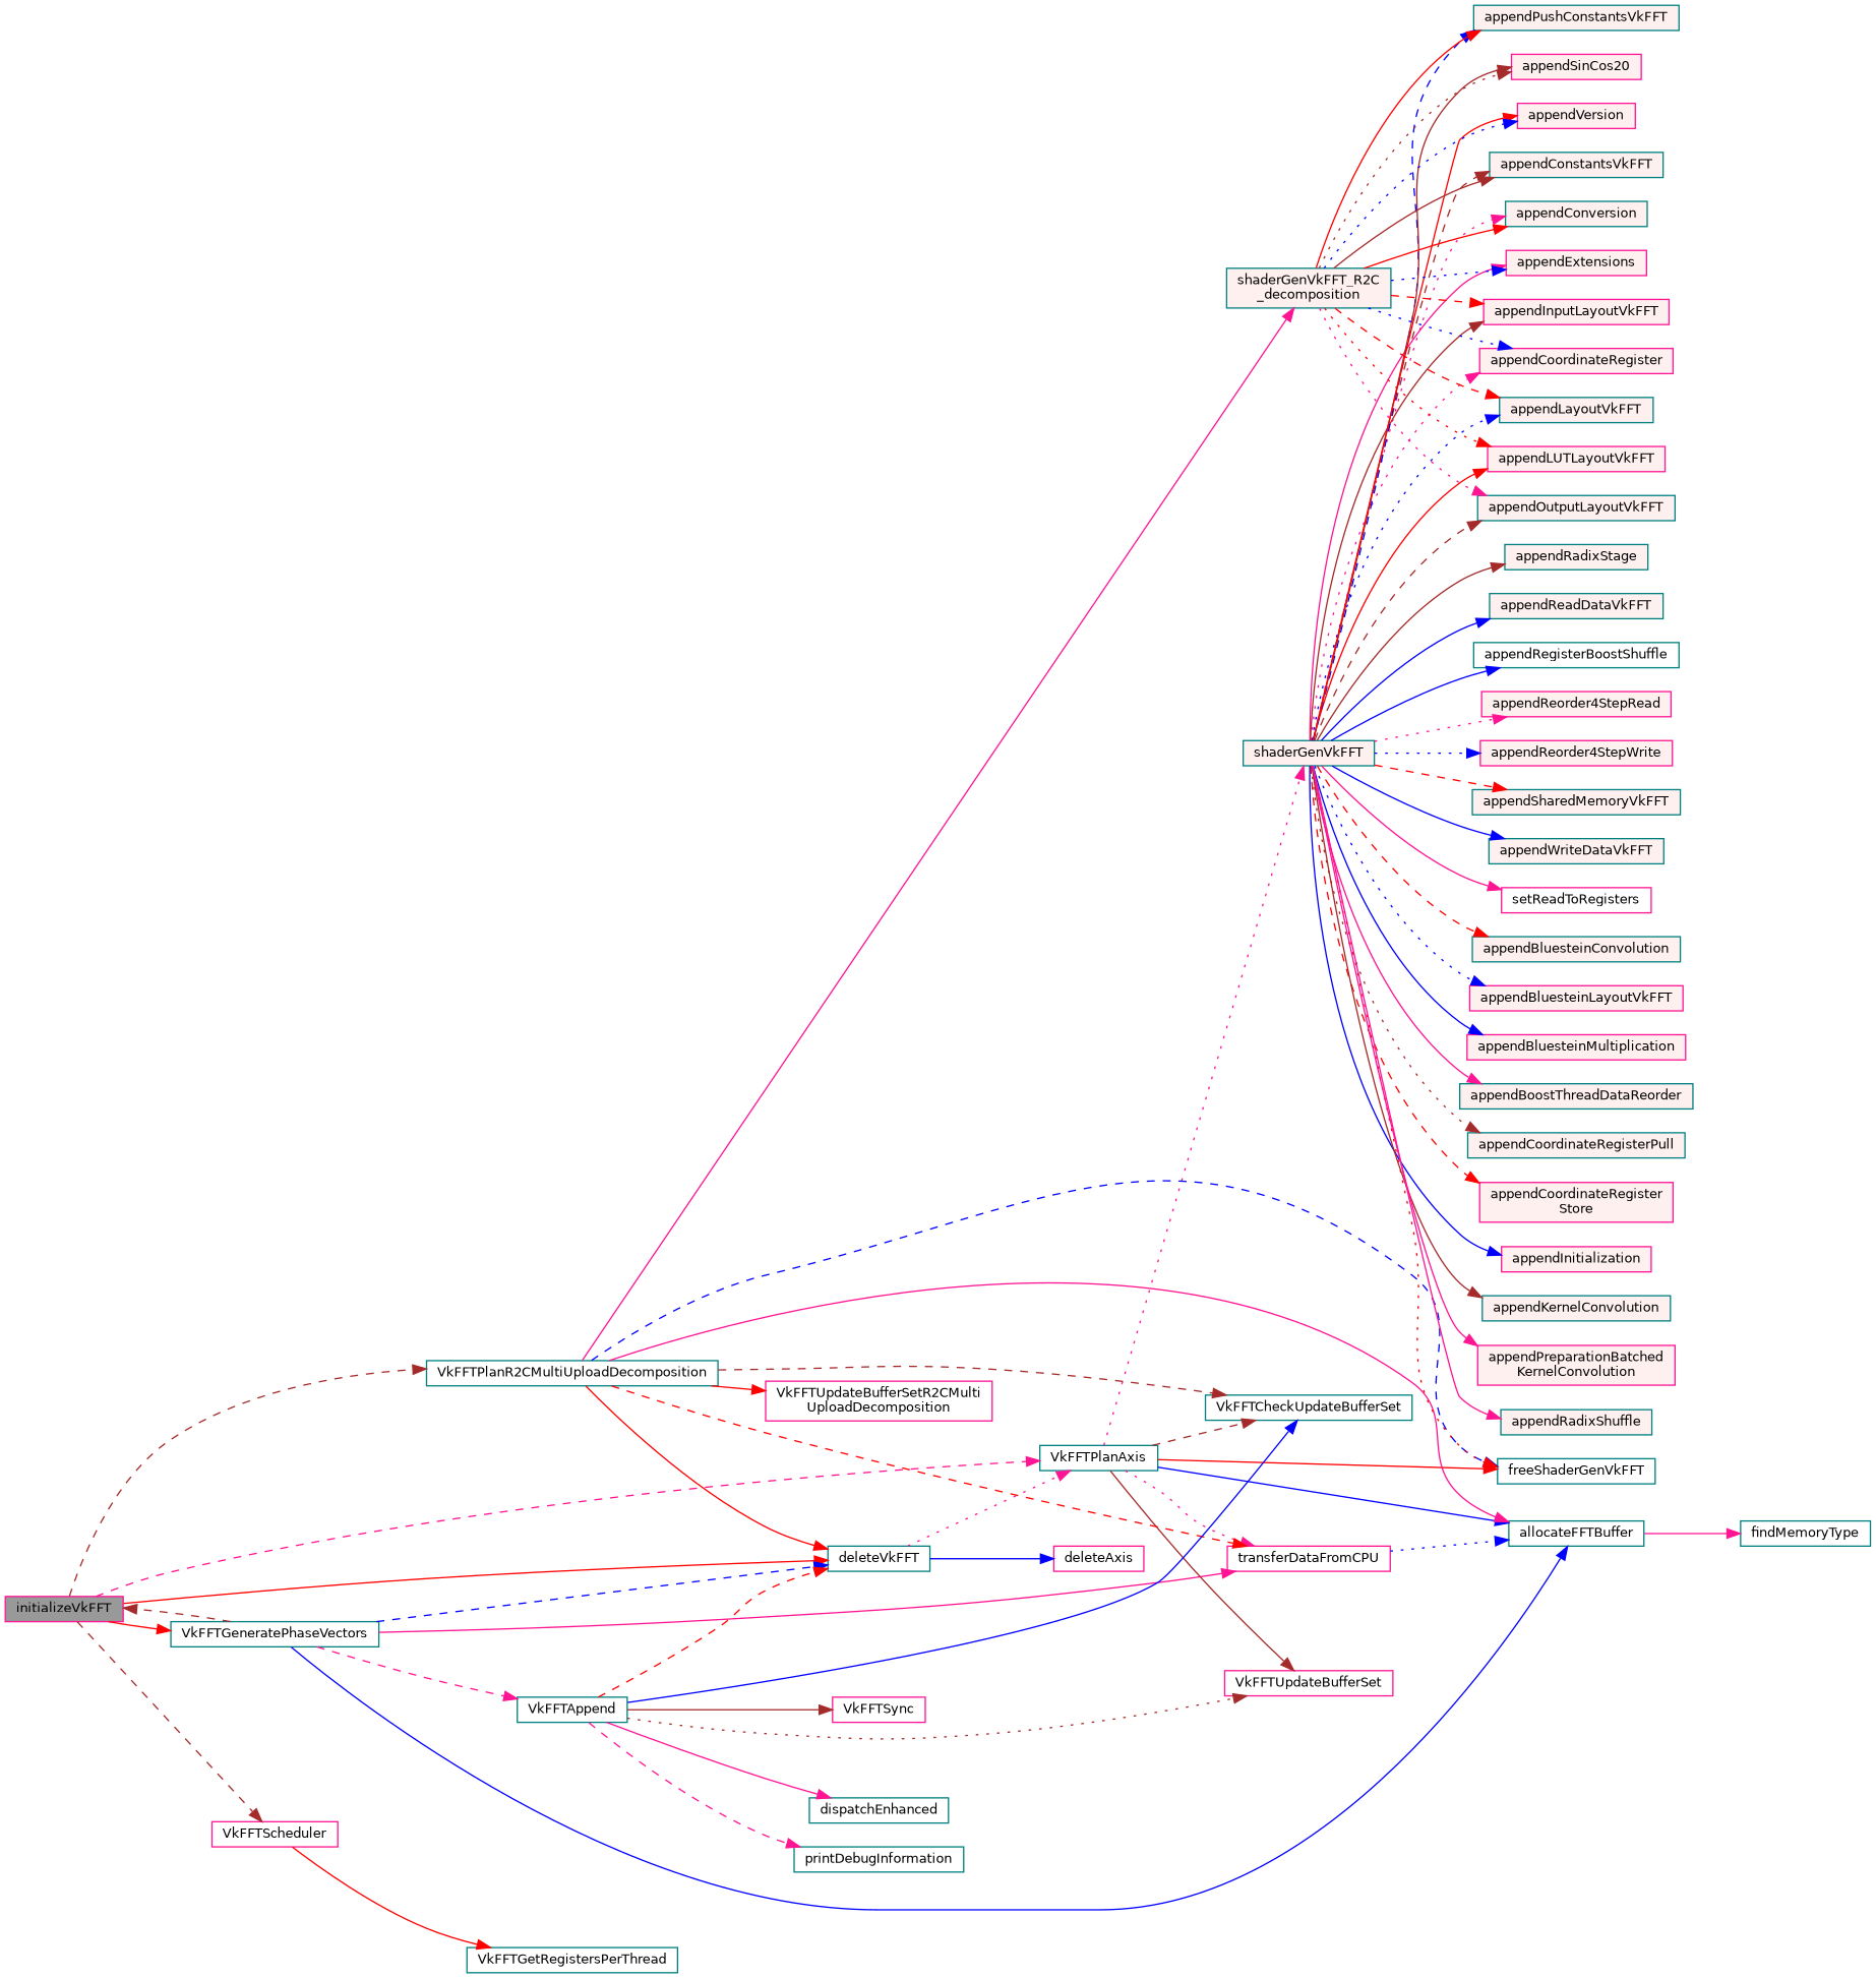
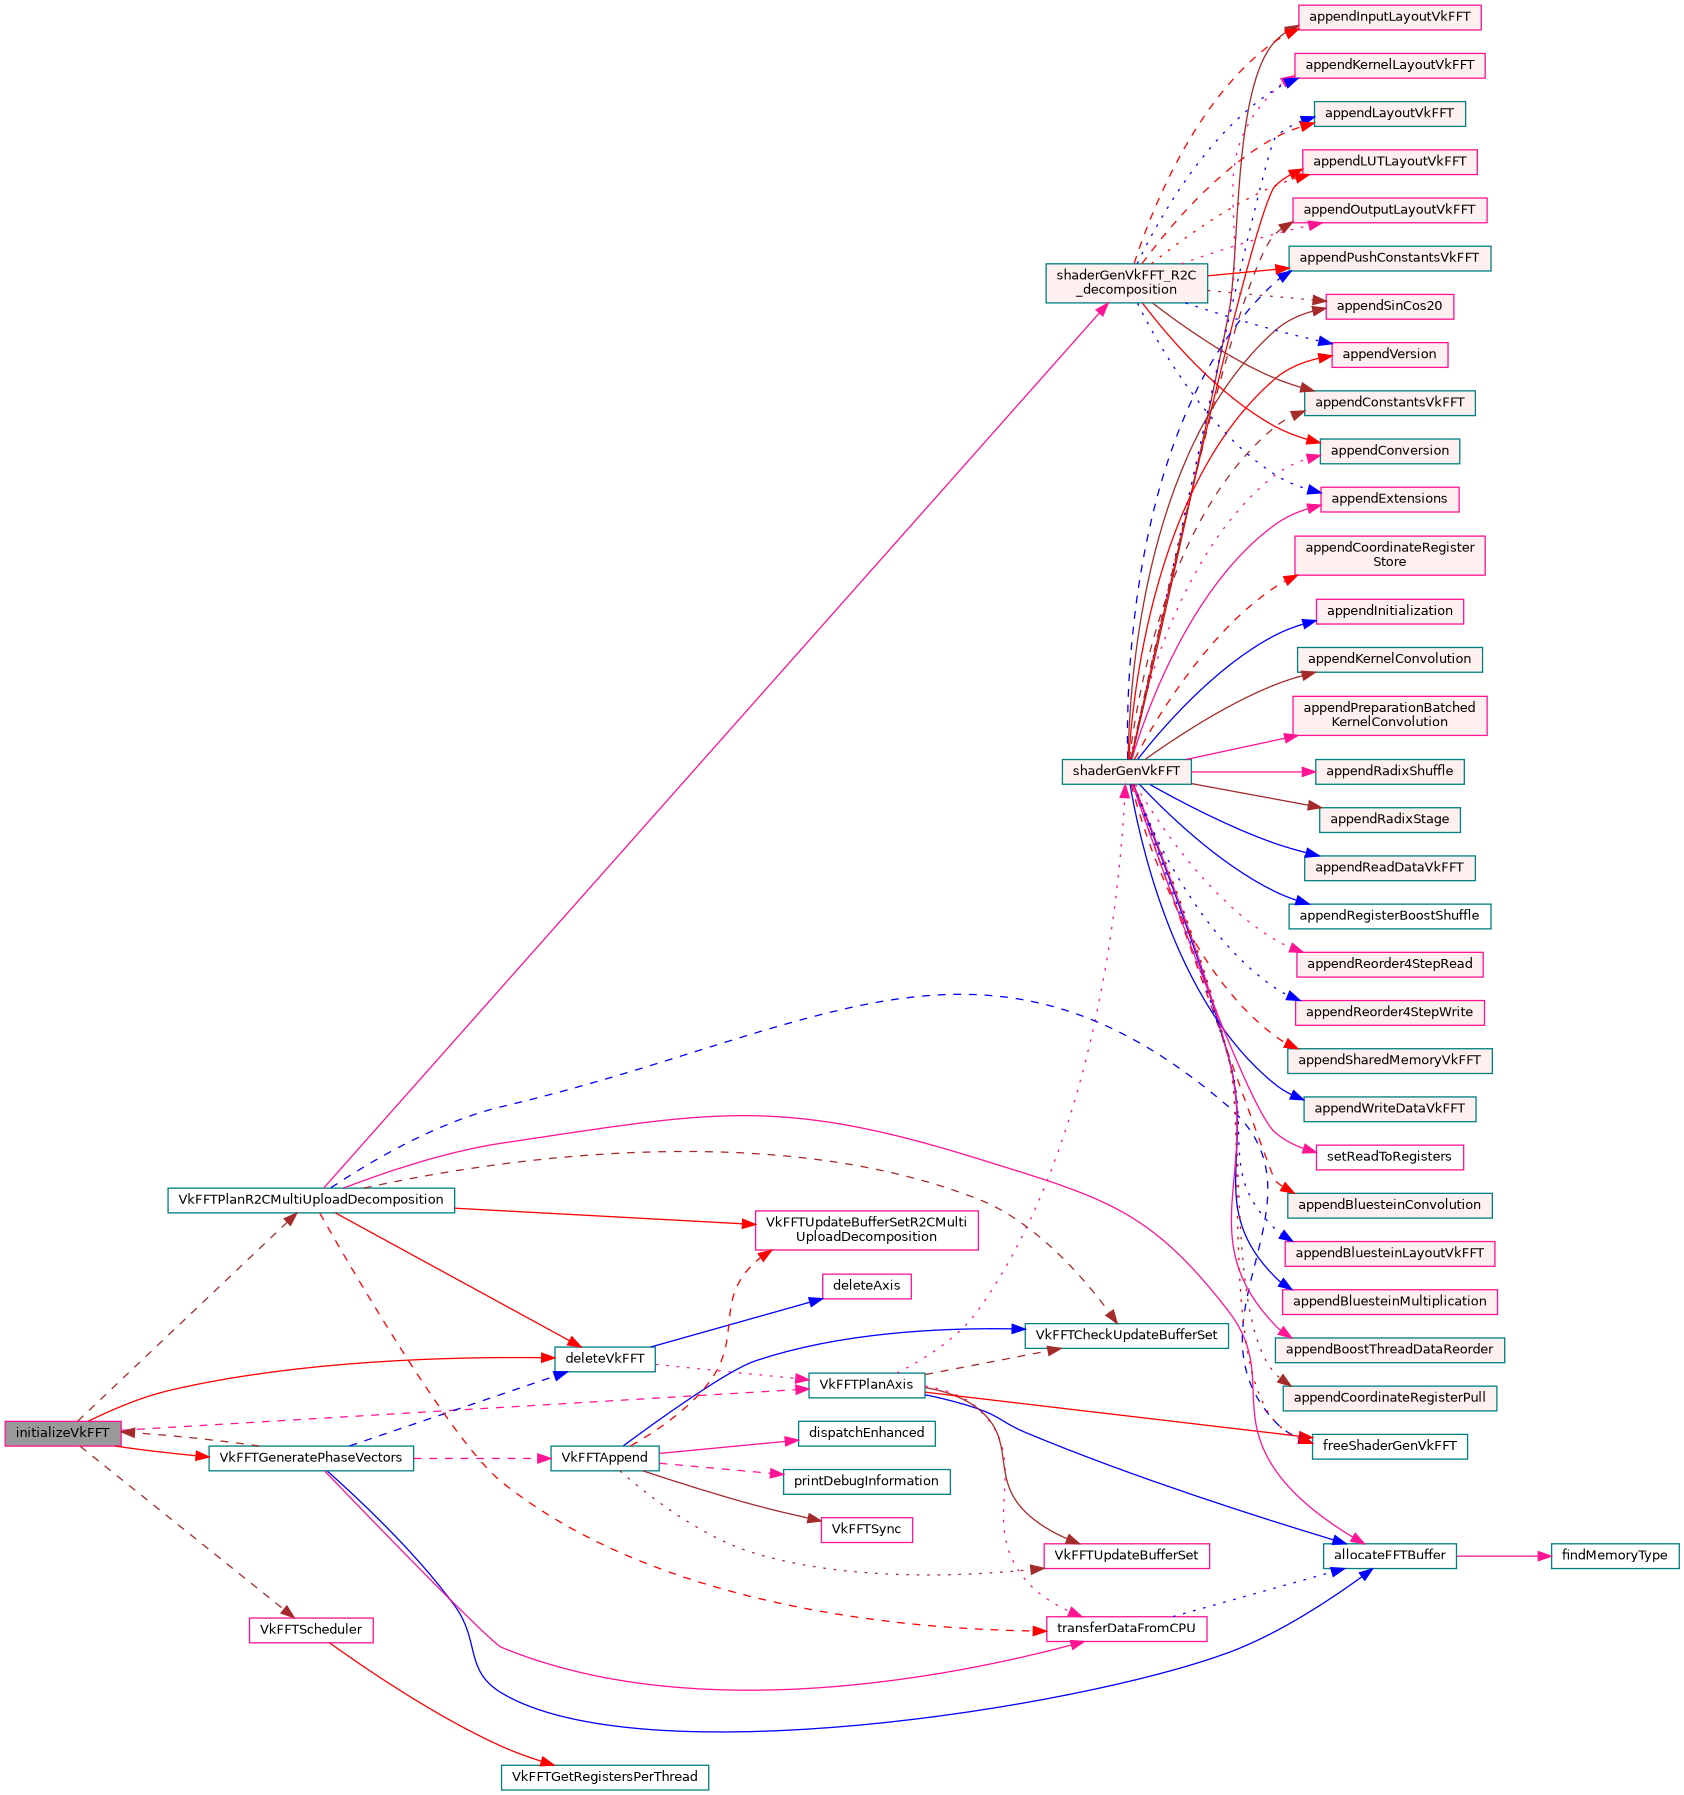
  digraph {
    rankdir=LR
    node [color=teal fillcolor="#FFF0F0" fontname=Helvetica fontsize=10 shape=box style=filled]
    edge [color=deeppink fontname=Helvetica fontsize=10 labelfontname=Helvetica labelfontsize=10 style=solid]
    n1 [color=deeppink fillcolor=grey60 fontcolor=black height=0.2 label=initializeVkFFT width=0.4]
    n2 [fillcolor=white height=0.2 label=deleteVkFFT width=0.4]
    n3 [fillcolor=white height=0.2 label=VkFFTGeneratePhaseVectors width=0.4]
    n4 [fillcolor=white height=0.2 label=VkFFTPlanAxis width=0.4]
    n5 [fillcolor=white height=0.2 label=VkFFTPlanR2CMultiUploadDecomposition width=0.4]
    n6 [color=deeppink fillcolor=white height=0.2 label=VkFFTScheduler width=0.4]
    n7 [color=deeppink fillcolor=white height=0.2 label=deleteAxis width=0.4]
    n8 [fillcolor=white height=0.2 label=allocateFFTBuffer width=0.4]
    n9 [color=deeppink fillcolor=white height=0.2 label=transferDataFromCPU width=0.4]
    n10 [fillcolor=white height=0.2 label=VkFFTAppend width=0.4]
    n11 [fillcolor=white height=0.2 label=VkFFTCheckUpdateBufferSet width=0.4]
    n12 [color=deeppink fillcolor=white height=0.2 label=VkFFTUpdateBufferSet width=0.4]
    n13 [fillcolor=white height=0.2 label=freeShaderGenVkFFT width=0.4]
    n14 [height=0.2 label=shaderGenVkFFT width=0.4]
    n15 [color=deeppink fillcolor=white height=0.2 label="VkFFTUpdateBufferSetR2CMulti\lUploadDecomposition" width=0.4]
    n16 [height=0.2 label="shaderGenVkFFT_R2C\l_decomposition" width=0.4]
    n17 [fillcolor=white height=0.2 label=VkFFTGetRegistersPerThread width=0.4]
    n18 [fillcolor=white height=0.2 label=findMemoryType width=0.4]
    n19 [fillcolor=white height=0.2 label=dispatchEnhanced width=0.4]
    n20 [fillcolor=white height=0.2 label=printDebugInformation width=0.4]
    n21 [color=deeppink fillcolor=white height=0.2 label=VkFFTSync width=0.4]
    n22 [height=0.2 label=appendBluesteinConvolution width=0.4]
    n23 [color=deeppink height=0.2 label=appendBluesteinLayoutVkFFT width=0.4]
    n24 [color=deeppink height=0.2 label=appendBluesteinMultiplication width=0.4]
    n25 [height=0.2 label=appendBoostThreadDataReorder width=0.4]
    n26 [height=0.2 label=appendConstantsVkFFT width=0.4]
    n27 [height=0.2 label=appendConversion width=0.4]
    n28 [height=0.2 label=appendCoordinateRegisterPull width=0.4]
    n29 [color=deeppink height=0.2 label="appendCoordinateRegister\lStore" width=0.4]
    n30 [color=deeppink height=0.2 label=appendExtensions width=0.4]
    n31 [color=deeppink height=0.2 label=appendInitialization width=0.4]
    n32 [color=deeppink height=0.2 label=appendInputLayoutVkFFT width=0.4]
    n33 [height=0.2 label=appendKernelConvolution width=0.4]
-   n34 [color=deeppink height=0.2 label=appendCoordinateRegister width=0.4]
+   n34 [color=deeppink height=0.2 label=appendKernelLayoutVkFFT width=0.4]
    n35 [height=0.2 label=appendLayoutVkFFT width=0.4]
    n36 [color=deeppink height=0.2 label=appendLUTLayoutVkFFT width=0.4]
-   n37 [height=0.2 label=appendOutputLayoutVkFFT width=0.4]
+   n37 [color=deeppink height=0.2 label=appendOutputLayoutVkFFT width=0.4]
    n38 [color=deeppink height=0.2 label="appendPreparationBatched\lKernelConvolution" width=0.4]
    n39 [height=0.2 label=appendPushConstantsVkFFT width=0.4]
    n40 [height=0.2 label=appendRadixShuffle width=0.4]
    n41 [height=0.2 label=appendRadixStage width=0.4]
    n42 [height=0.2 label=appendReadDataVkFFT width=0.4]
    n43 [fillcolor=white height=0.2 label=appendRegisterBoostShuffle width=0.4]
    n44 [color=deeppink height=0.2 label=appendReorder4StepRead width=0.4]
    n45 [color=deeppink height=0.2 label=appendReorder4StepWrite width=0.4]
    n46 [height=0.2 label=appendSharedMemoryVkFFT width=0.4]
    n47 [color=deeppink height=0.2 label=appendSinCos20 width=0.4]
    n48 [color=deeppink height=0.2 label=appendVersion width=0.4]
    n49 [height=0.2 label=appendWriteDataVkFFT width=0.4]
    n50 [color=deeppink fillcolor=white height=0.2 label=setReadToRegisters width=0.4]
    n1 -> n2 [color=red]
    n1 -> n3 [color=red]
    n1 -> n4 [style=dashed]
    n1 -> n5 [color=brown style=dashed]
    n1 -> n6 [color=brown style=dashed]
    n2 -> n4 [style=dotted]
    n2 -> n7 [color=blue]
    n3 -> n1 [color=brown style=dashed]
    n3 -> n2 [color=blue style=dashed]
    n3 -> n8 [color=blue]
    n3 -> n9
    n3 -> n10 [style=dashed]
    n4 -> n8 [color=blue]
    n4 -> n9 [style=dotted]
    n4 -> n11 [color=brown style=dashed]
    n4 -> n12 [color=brown]
    n4 -> n13 [color=red]
    n4 -> n14 [style=dotted]
    n5 -> n2 [color=red]
    n5 -> n8
    n5 -> n9 [color=red style=dashed]
    n5 -> n11 [color=brown style=dashed]
    n5 -> n13 [color=blue style=dashed]
    n5 -> n15 [color=red]
    n5 -> n16
    n6 -> n17 [color=red]
    n8 -> n18
    n9 -> n8 [color=blue style=dotted]
    n10 -> n11 [color=blue]
    n10 -> n12 [color=brown style=dotted]
-   n10 -> n2 [color=red style=dashed]
+   n10 -> n15 [color=red style=dashed]
    n10 -> n19
    n10 -> n20 [style=dashed]
    n10 -> n21 [color=brown]
    n14 -> n13 [color=red style=dotted]
    n14 -> n22 [color=red style=dashed]
    n14 -> n23 [color=blue style=dotted]
    n14 -> n24 [color=blue]
    n14 -> n25
    n14 -> n26 [color=brown style=dashed]
    n14 -> n27 [style=dotted]
    n14 -> n28 [color=brown style=dotted]
    n14 -> n29 [color=red style=dashed]
    n14 -> n30
    n14 -> n31 [color=blue]
    n14 -> n32 [color=brown]
    n14 -> n33 [color=brown]
    n14 -> n34 [style=dotted]
    n14 -> n35 [color=blue style=dotted]
    n14 -> n36 [color=red]
    n14 -> n37 [color=brown style=dashed]
    n14 -> n38
    n14 -> n39 [color=blue style=dashed]
    n14 -> n40
    n14 -> n41 [color=brown]
    n14 -> n42 [color=blue]
    n14 -> n43 [color=blue]
    n14 -> n44 [style=dotted]
    n14 -> n45 [color=blue style=dotted]
    n14 -> n46 [color=red style=dashed]
    n14 -> n47 [color=brown]
    n14 -> n48 [color=red]
    n14 -> n49 [color=blue]
    n14 -> n50
    n16 -> n26 [color=brown]
    n16 -> n27 [color=red]
    n16 -> n30 [color=blue style=dotted]
    n16 -> n32 [color=red style=dashed]
    n16 -> n34 [color=blue style=dotted]
    n16 -> n35 [color=red style=dashed]
    n16 -> n36 [color=red style=dotted]
    n16 -> n37 [style=dotted]
    n16 -> n39 [color=red]
    n16 -> n47 [color=brown style=dotted]
    n16 -> n48 [color=blue style=dotted]
  }
